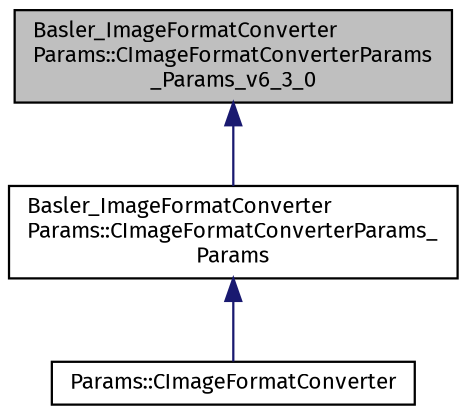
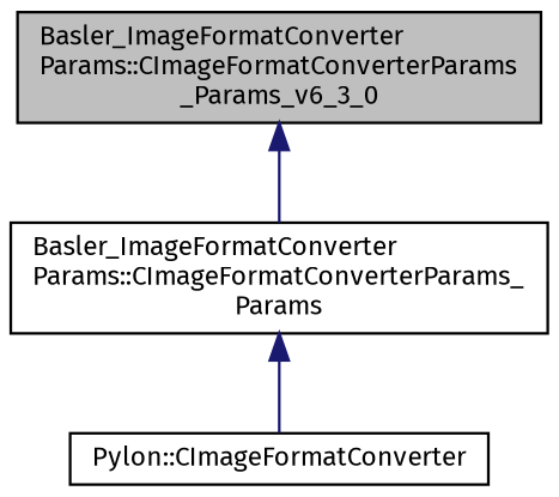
  digraph {
    fontname="Fira Sans"
    node [color=black fillcolor=white fontname="Fira Sans" fontsize=10 shape=record style=filled]
    edge [color=midnightblue dir=back fontname="Fira Sans" fontsize=10 labelfontname=Helvetica labelfontsize=10 style=solid]
    n1 [fillcolor=grey75 fontcolor=black height=0.2 label="Basler_ImageFormatConverter\lParams::CImageFormatConverterParams\l_Params_v6_3_0" width=0.4]
    n2 [height=0.2 label="Basler_ImageFormatConverter\lParams::CImageFormatConverterParams_\lParams" width=0.4]
-   n3 [height=0.2 label="Params::CImageFormatConverter" width=0.4]
+   n3 [height=0.2 label="Pylon::CImageFormatConverter" width=0.4]
    n1 -> n2
    n2 -> n3
  }
